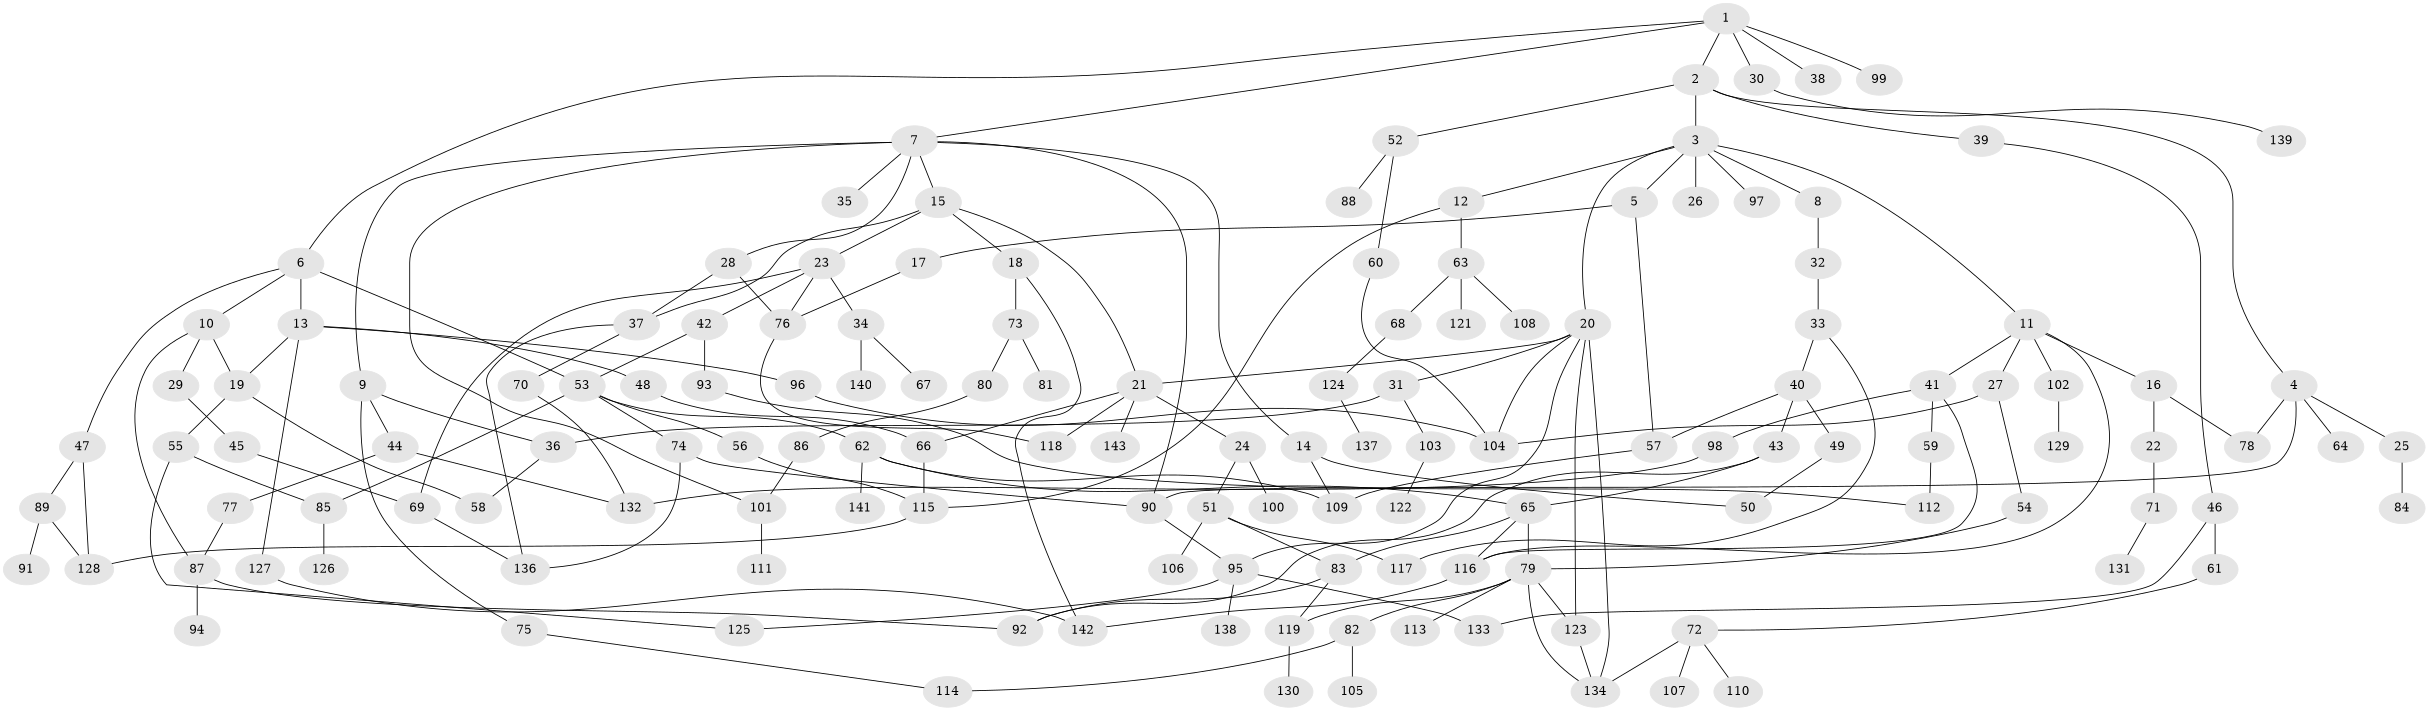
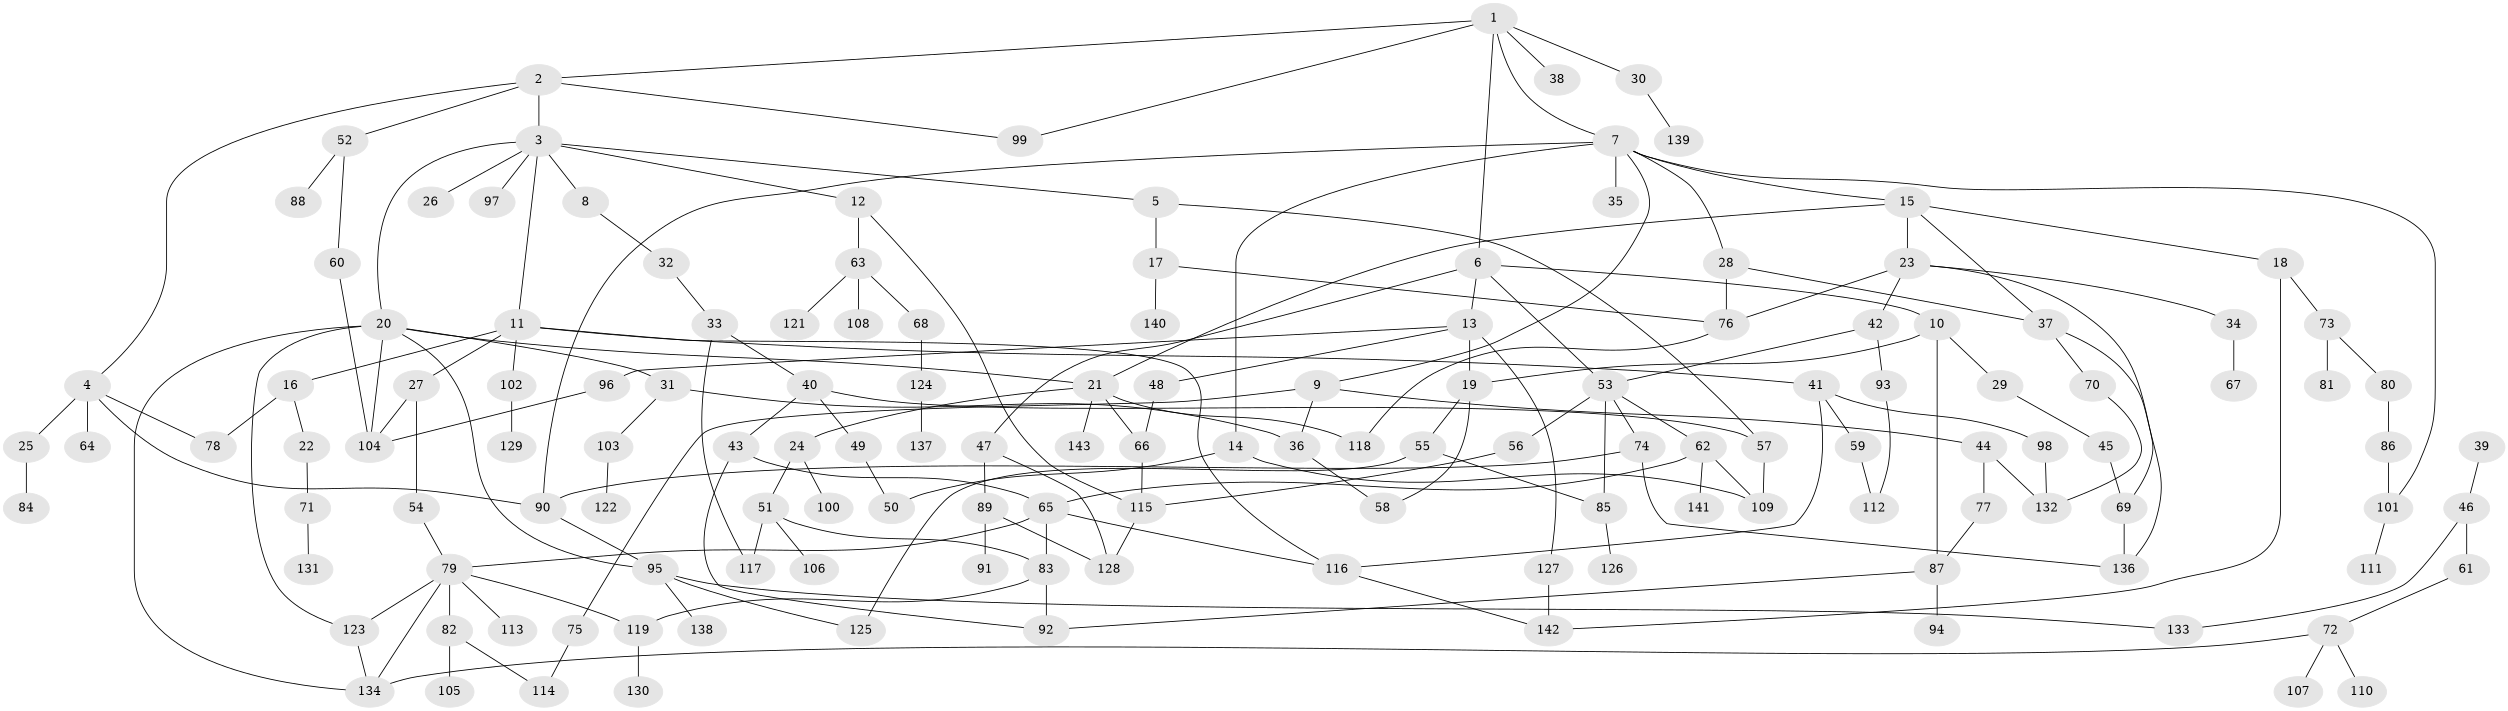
  graph {
    node [color=gray90 style=filled]
    1
    2
    6
    7
    30
    38
    99
    3
    4
    39
    52
    10
    13
    47
    53
    90
    9
    14
    15
    28
    35
    101
    139
    5
    8
    11
    12
    20
    26
    97
    25
    64
    78
    46
    60
    88
    17
    57
    32
    16
    27
    41
    102
    116
    63
    115
    21
    31
    95
    104
    123
    134
    84
    76
    109
    19
    29
    87
    48
    96
    127
    89
    128
    56
    62
    74
    85
    36
    44
    75
    50
    18
    23
    37
    111
    33
    58
    77
    132
    114
    55
    45
    92
    94
    22
    54
    59
    98
    129
    142
    68
    108
    121
    66
    73
    24
    118
    143
    34
    42
    69
    70
    136
    71
    80
    81
    125
    103
    133
    138
    51
    100
    131
    67
    140
    93
    117
    83
    106
    79
    122
    40
    43
    49
    61
    65
    112
    72
    91
    119
    141
    126
    82
    113
    107
    110
    124
    137
    86
    105
    130
    1 -- 2
    1 -- 6
    1 -- 7
    1 -- 30
    1 -- 38
    1 -- 99
    2 -- 3
    2 -- 4
-   2 -- 39
+   2 -- 99
    2 -- 52
    6 -- 10
    6 -- 13
    6 -- 47
    6 -- 53
    7 -- 90
    7 -- 9
    7 -- 14
    7 -- 15
    7 -- 28
    7 -- 35
    7 -- 101
    30 -- 139
    3 -- 5
    3 -- 8
    3 -- 11
    3 -- 12
    3 -- 20
    3 -- 26
    3 -- 97
    4 -- 90
    4 -- 25
    4 -- 64
    4 -- 78
    39 -- 46
    52 -- 60
    52 -- 88
    10 -- 19
    10 -- 29
    10 -- 87
    13 -- 19
    13 -- 48
    13 -- 96
    13 -- 127
    47 -- 89
    47 -- 128
    53 -- 56
    53 -- 62
    53 -- 74
    53 -- 85
    90 -- 95
    9 -- 36
    9 -- 44
    9 -- 75
    14 -- 109
    14 -- 50
    15 -- 21
    15 -- 18
    15 -- 23
    15 -- 37
    28 -- 76
    28 -- 37
    101 -- 111
    5 -- 17
    5 -- 57
    8 -- 32
    11 -- 16
    11 -- 27
    11 -- 41
    11 -- 102
    11 -- 116
    12 -- 63
    12 -- 115
    20 -- 21
    20 -- 31
    20 -- 95
    20 -- 104
    20 -- 123
    20 -- 134
    25 -- 84
    46 -- 133
    46 -- 61
    60 -- 104
    17 -- 76
    57 -- 109
    32 -- 33
    16 -- 78
    16 -- 22
    27 -- 104
    27 -- 54
    41 -- 116
    41 -- 59
    41 -- 98
    102 -- 129
    116 -- 142
    63 -- 68
    63 -- 108
    63 -- 121
    115 -- 128
    21 -- 66
    21 -- 24
    21 -- 118
    21 -- 143
    31 -- 36
    31 -- 103
    95 -- 125
    95 -- 133
    95 -- 138
    123 -- 134
    76 -- 118
    19 -- 58
    19 -- 55
    29 -- 45
    87 -- 92
    87 -- 94
    48 -- 66
    96 -- 104
    127 -- 142
    89 -- 128
    89 -- 91
    56 -- 115
    62 -- 109
    62 -- 65
    62 -- 141
    74 -- 90
    74 -- 136
    85 -- 126
    36 -- 58
    44 -- 77
    44 -- 132
    75 -- 114
    18 -- 142
    18 -- 73
    23 -- 76
    23 -- 34
    23 -- 42
    23 -- 69
    37 -- 70
    37 -- 136
    33 -- 117
    33 -- 40
    77 -- 87
    55 -- 85
    55 -- 125
    45 -- 69
    22 -- 71
    54 -- 79
    59 -- 112
    98 -- 132
    68 -- 124
    66 -- 115
    73 -- 80
    73 -- 81
    24 -- 51
    24 -- 100
    34 -- 67
-   34 -- 140
+   17 -- 140
    42 -- 53
    42 -- 93
    69 -- 136
    70 -- 132
    71 -- 131
    80 -- 86
    103 -- 122
    51 -- 117
    51 -- 83
    51 -- 106
    93 -- 112
    83 -- 92
    83 -- 119
    79 -- 123
    79 -- 134
    79 -- 119
    79 -- 82
    79 -- 113
    40 -- 57
    40 -- 43
    40 -- 49
    43 -- 92
    43 -- 65
    49 -- 50
    61 -- 72
    65 -- 116
    65 -- 83
    65 -- 79
    72 -- 134
    72 -- 107
    72 -- 110
    119 -- 130
    82 -- 114
    82 -- 105
    124 -- 137
    86 -- 101
  }
